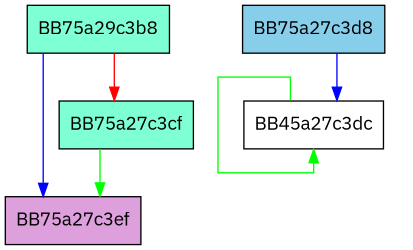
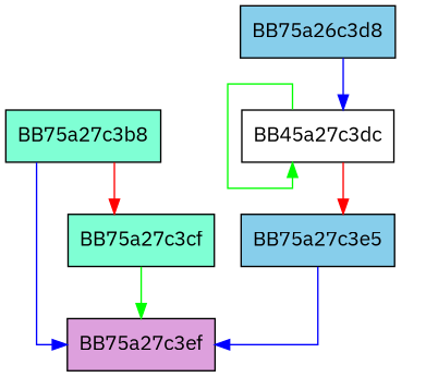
  digraph {
    fontname="IBM Plex Sans"
    splines=ortho
    node [fillcolor=aquamarine fontname="IBM Plex Sans" shape=box style=filled]
    edge [color=blue fontname="IBM Plex Sans"]
    BB75a27c3ef [fillcolor=plum]
-   BB75a27c3b8 [label=BB75a29c3b8]
+   BB75a27c3b8
    BB75a27c3cf
-   BB75a27c3d8 [fillcolor=skyblue]
+   BB75a27c3d8 [fillcolor=skyblue label=BB75a26c3d8]
    n5 [fillcolor=white label=BB45a27c3dc]
+   BB75a27c3e5 [fillcolor=skyblue]
    BB75a27c3b8 -> BB75a27c3ef
    BB75a27c3b8 -> BB75a27c3cf [color=red]
    BB75a27c3cf -> BB75a27c3ef [color=green]
    BB75a27c3d8 -> n5
    n5 -> n5 [color=green]
+   n5 -> BB75a27c3e5 [color=red]
+   BB75a27c3e5 -> BB75a27c3ef
  }
